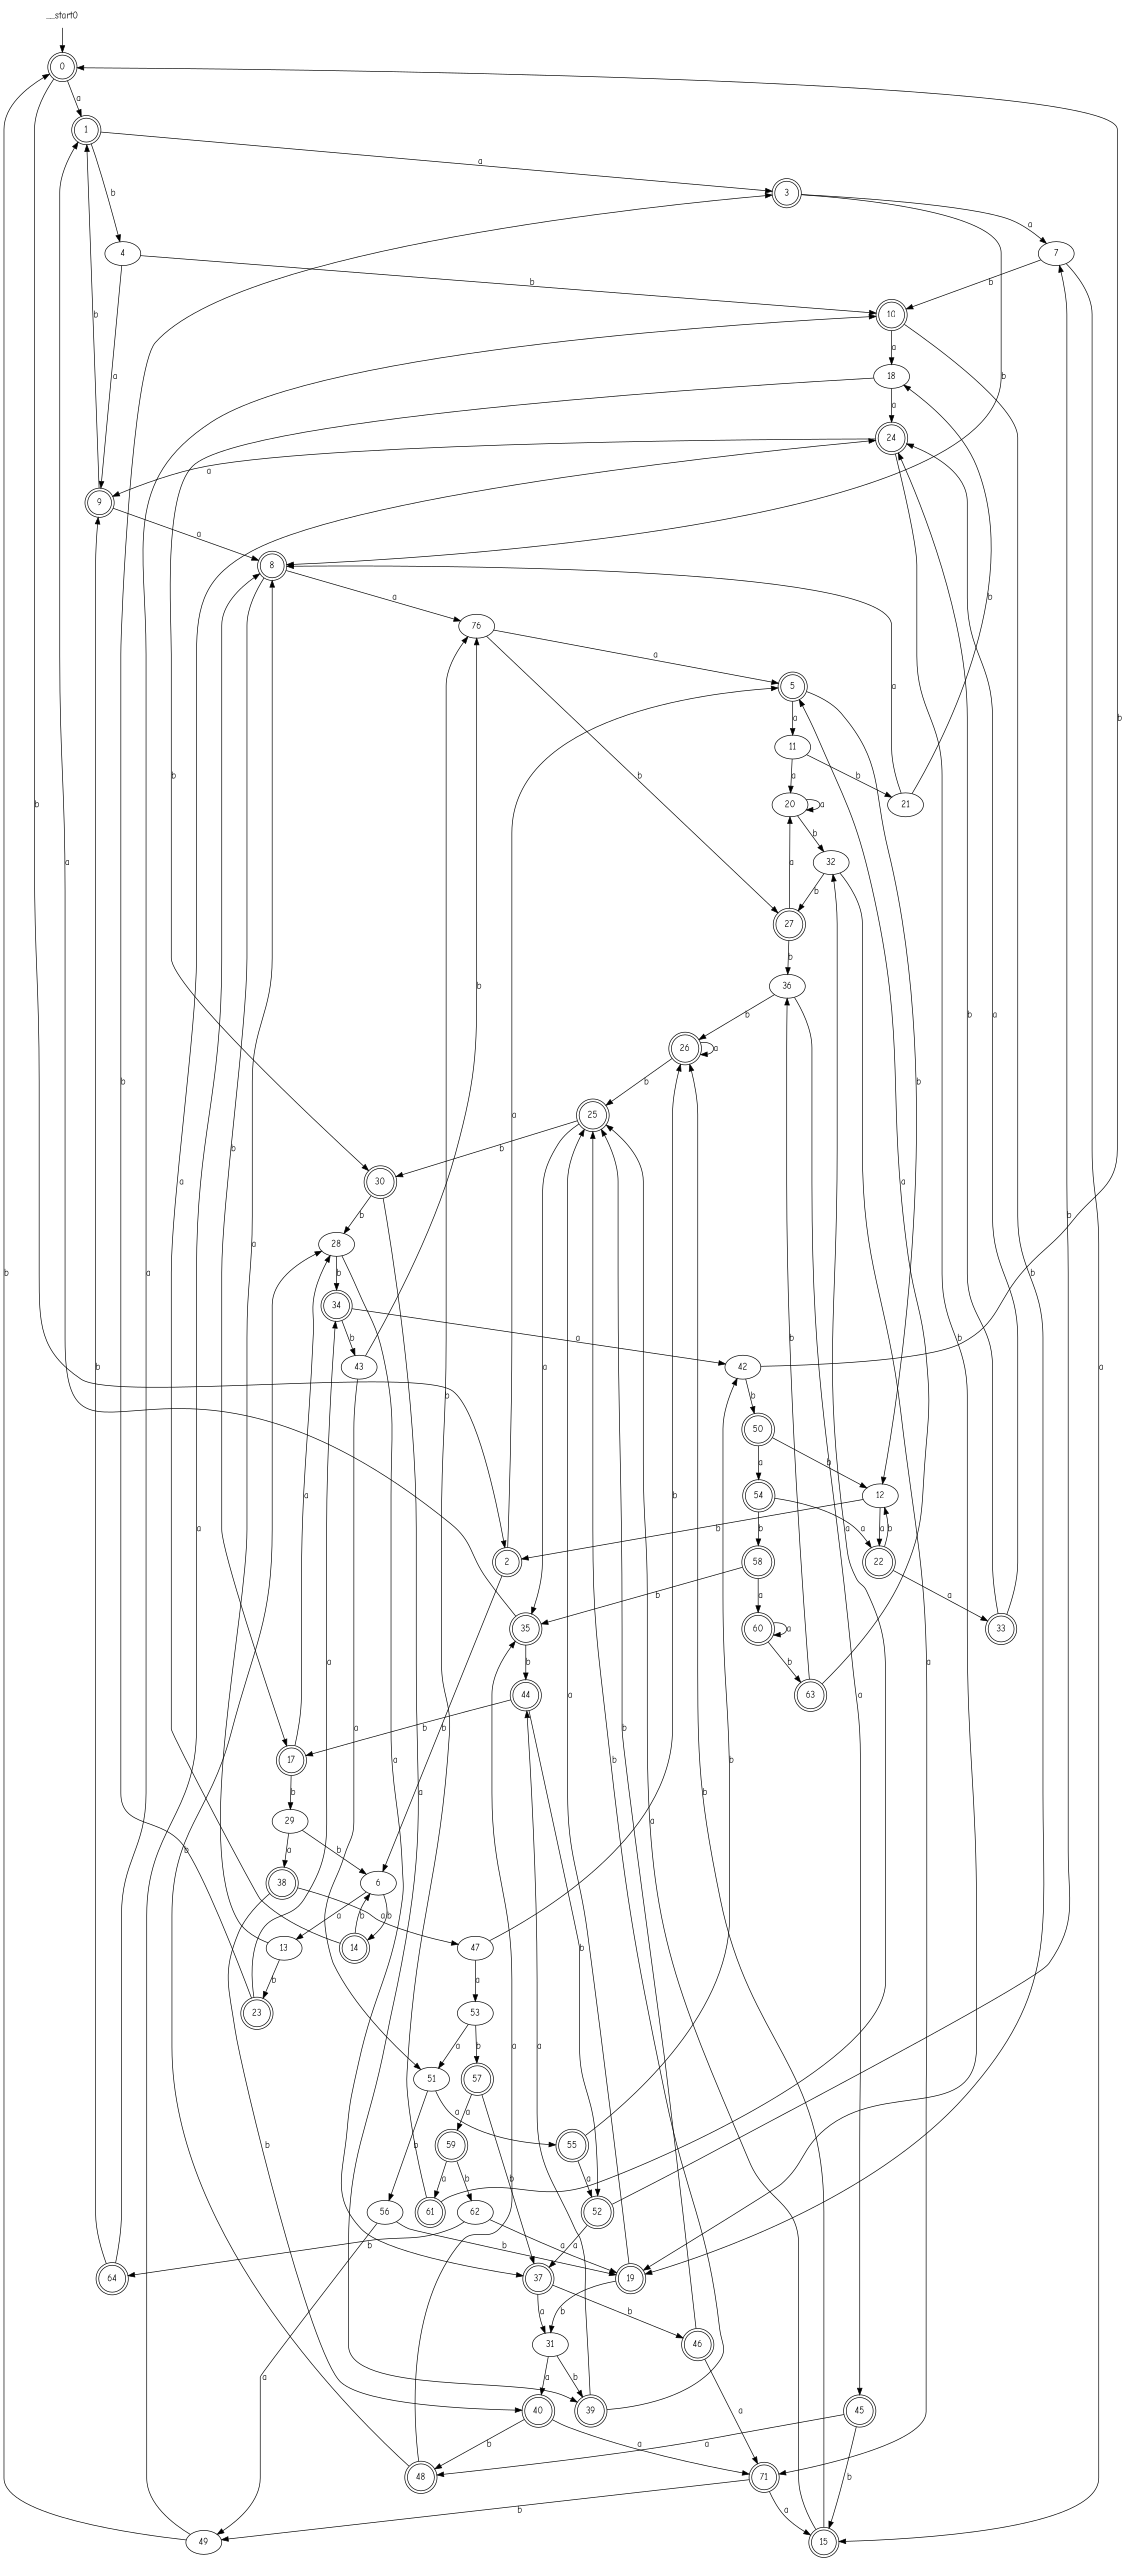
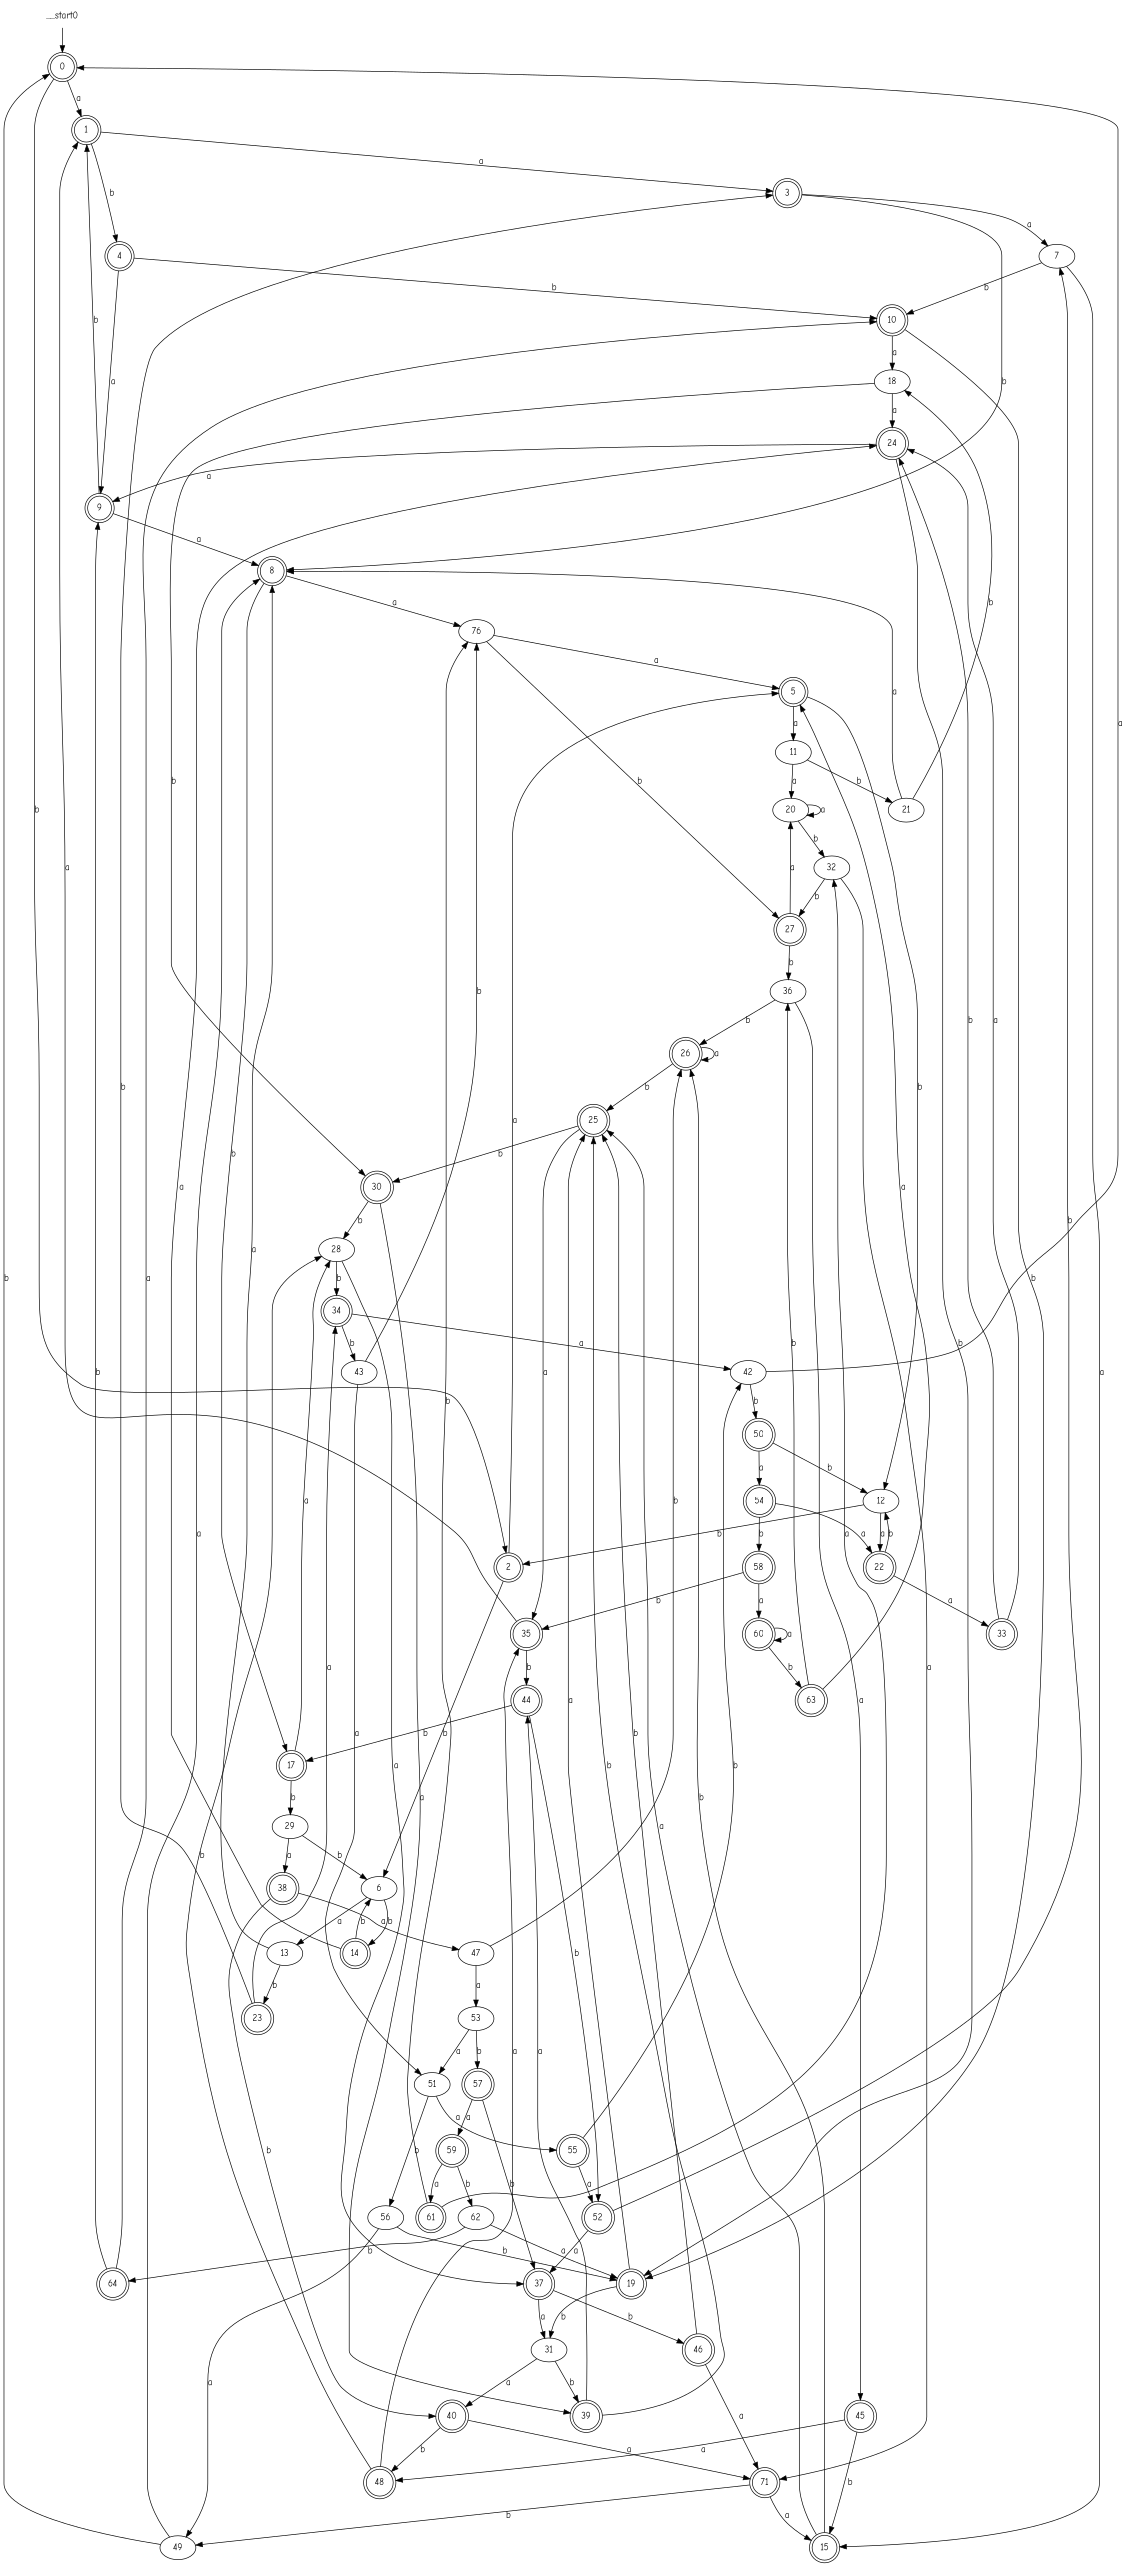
  digraph {
    fontname="Comic Neue"
    node [fontname="Comic Neue" shape=doublecircle]
    edge [fontname="Comic Neue"]
    __start0 [shape=none]
    0
    1
    2
    3
-   4 [shape=""]
+   4
    5
    6 [shape=""]
    7 [shape=""]
    8
    9
    10
    11 [shape=""]
    12 [shape=""]
    13 [shape=""]
    14
    15
    n18 [label=76 shape=""]
    17
    18 [shape=""]
    19
    20 [shape=""]
    21 [shape=""]
    22
    23
    24
    25
    26
    27
    28 [shape=""]
    29 [shape=""]
    30
    31 [shape=""]
    32 [shape=""]
    33
    34
    35
    36 [shape=""]
    37
    38
    39
    40
    n43 [label=71]
    42 [shape=""]
    43 [shape=""]
    44
    45
    46
    47 [shape=""]
    48
    49 [shape=""]
    50
    51 [shape=""]
    52
    53 [shape=""]
    54
    55
    56 [shape=""]
    57
    58
    59
    60
    61
    62 [shape=""]
    63
    64
    __start0 -> 0
    0 -> 1 [label=a]
    0 -> 2 [label=b]
    1 -> 3 [label=a]
    1 -> 4 [label=b]
    2 -> 5 [label=a]
    2 -> 6 [label=b]
    3 -> 7 [label=a]
    3 -> 8 [label=b]
    4 -> 9 [label=a]
    4 -> 10 [label=b]
    5 -> 11 [label=a]
    5 -> 12 [label=b]
    6 -> 13 [label=a]
    6 -> 14 [label=b]
    7 -> 10 [label=b]
    7 -> 15 [label=a]
    8 -> n18 [label=a]
    8 -> 17 [label=b]
    9 -> 1 [label=b]
    9 -> 8 [label=a]
    10 -> 18 [label=a]
    10 -> 19 [label=b]
    11 -> 20 [label=a]
    11 -> 21 [label=b]
    12 -> 2 [label=b]
    12 -> 22 [label=a]
    13 -> 8 [label=a]
    13 -> 23 [label=b]
    14 -> 6 [label=b]
    14 -> 24 [label=a]
    15 -> 25 [label=a]
    15 -> 26 [label=b]
    n18 -> 5 [label=a]
    n18 -> 27 [label=b]
    17 -> 28 [label=a]
    17 -> 29 [label=b]
    18 -> 24 [label=a]
    18 -> 30 [label=b]
    19 -> 25 [label=a]
    19 -> 31 [label=b]
    20 -> 20 [label=a]
    20 -> 32 [label=b]
    21 -> 8 [label=a]
    21 -> 18 [label=b]
    22 -> 12 [label=b]
    22 -> 33 [label=a]
    23 -> 3 [label=b]
    23 -> 34 [label=a]
    24 -> 9 [label=a]
    24 -> 19 [label=b]
    25 -> 30 [label=b]
    25 -> 35 [label=a]
    26 -> 25 [label=b]
    26 -> 26 [label=a]
    27 -> 20 [label=a]
    27 -> 36 [label=b]
    28 -> 34 [label=b]
    28 -> 37 [label=a]
    29 -> 6 [label=b]
    29 -> 38 [label=a]
    30 -> 28 [label=b]
    30 -> 39 [label=a]
    31 -> 39 [label=b]
    31 -> 40 [label=a]
    32 -> 27 [label=b]
    32 -> n43 [label=a]
    33 -> 24 [label=a]
    33 -> 24 [label=b]
    34 -> 42 [label=a]
    34 -> 43 [label=b]
    35 -> 1 [label=a]
    35 -> 44 [label=b]
    36 -> 26 [label=b]
    36 -> 45 [label=a]
    37 -> 31 [label=a]
    37 -> 46 [label=b]
    38 -> 40 [label=b]
    38 -> 47 [label=a]
    39 -> 25 [label=b]
    39 -> 44 [label=a]
    40 -> n43 [label=a]
    40 -> 48 [label=b]
    n43 -> 15 [label=a]
    n43 -> 49 [label=b]
-   42 -> 0 [label=b]
+   42 -> 0 [label=a]
    42 -> 50 [label=b]
    43 -> n18 [label=b]
    43 -> 51 [label=a]
    44 -> 17 [label=b]
    44 -> 52 [label=b]
    45 -> 15 [label=b]
    45 -> 48 [label=a]
    46 -> 25 [label=b]
    46 -> n43 [label=a]
    47 -> 26 [label=b]
    47 -> 53 [label=a]
    48 -> 28 [label=b]
    48 -> 35 [label=a]
    49 -> 0 [label=b]
    49 -> 8 [label=a]
    50 -> 12 [label=b]
    50 -> 54 [label=a]
    51 -> 55 [label=a]
    51 -> 56 [label=b]
    52 -> 7 [label=b]
    52 -> 37 [label=a]
    53 -> 51 [label=a]
    53 -> 57 [label=b]
    54 -> 22 [label=a]
    54 -> 58 [label=b]
    55 -> 42 [label=b]
    55 -> 52 [label=a]
    56 -> 19 [label=b]
    56 -> 49 [label=a]
    57 -> 37 [label=b]
    57 -> 59 [label=a]
    58 -> 35 [label=b]
    58 -> 60 [label=a]
    59 -> 61 [label=a]
    59 -> 62 [label=b]
    60 -> 60 [label=a]
    60 -> 63 [label=b]
    61 -> n18 [label=b]
    61 -> 32 [label=a]
    62 -> 19 [label=a]
    62 -> 64 [label=b]
    63 -> 5 [label=a]
    63 -> 36 [label=b]
    64 -> 9 [label=b]
    64 -> 10 [label=a]
  }
